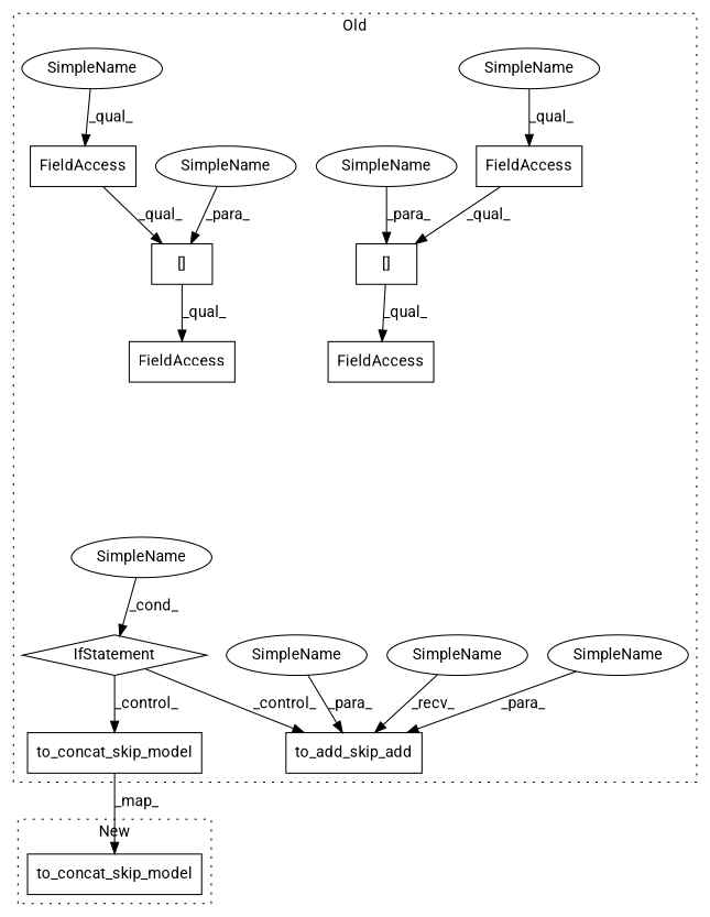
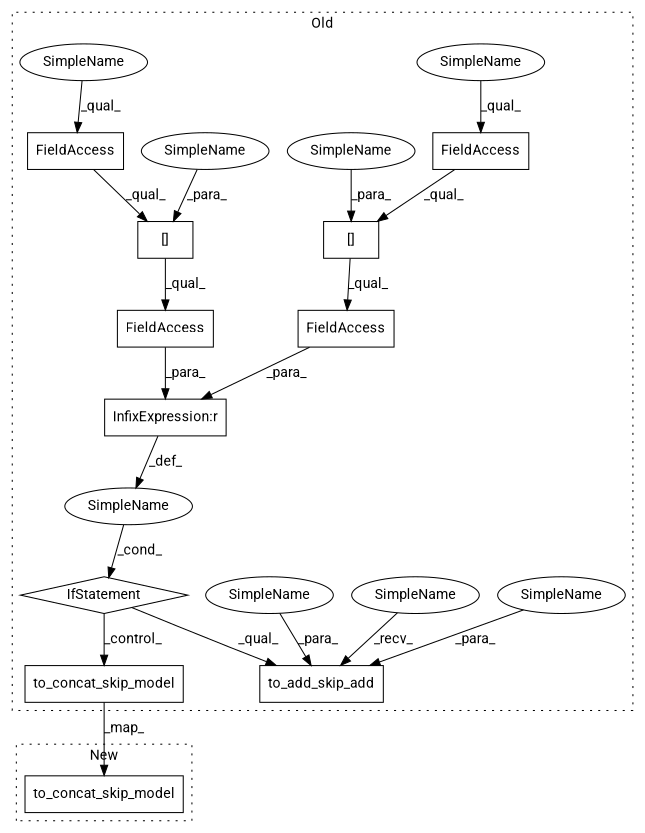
  digraph {
    fontname=Roboto
    node [a=42 fontname=Roboto l=4 s=1369 shape=box]
    edge [fontname=Roboto]
    n1 [a=32 l="21,1" label=to_concat_skip_model s="1505,1535"]
+   n2 [a=27 label="InfixExpression:r" s=1399]
    n3 [a=32 l="18,1" label=to_add_skip_add s="1449,1476"]
    n4 [a=22 l=30 label=FieldAccess]
    n5 [a=2 l="17,1" label="[]" s="1369,1390"]
    n6 [a=22 l=30 label=FieldAccess s=1403]
    n7 [a=2 l="17,1" label="[]" s="1403,1424"]
    n8 [a=22 l=16 label=FieldAccess s=1403]
    n9 [a=22 l=16 label=FieldAccess]
    n10 [a=25 l="4,2" label=IfStatement s="1365,1433" shape=diamond]
    n11 [label=SimpleName shape=ellipse l="" s=""]
    n12 [l=5 label=SimpleName shape=ellipse]
    n13 [l=5 label=SimpleName s=1443 shape=ellipse]
    n14 [l=5 label=SimpleName s=1403 shape=ellipse]
    n15 [label=SimpleName s=1467 shape=ellipse]
    n16 [label=SimpleName s=1386 shape=ellipse]
    n17 [label=SimpleName s=1420 shape=ellipse]
    n18 [label=SimpleName s=1472 shape=ellipse]
    n19 [a=32 l="21,1" label=to_concat_skip_model s="1561,1591"]
    subgraph cluster_1 {
      label=Old
      style=dotted
      n1
+     n2
      n3
      n4
      n5
      n6
      n7
      n8
      n9
      n10
      n11
      n12
      n13
      n14
      n15
      n16
      n17
      n18
    }
    subgraph cluster_2 {
      label=New
      style=dotted
      n19
    }
    n1 -> n19 [label=_map_]
+   n2 -> n11 [label=_def_]
+   n4 -> n2 [label=_para_]
    n5 -> n4 [label=_qual_]
+   n6 -> n2 [label=_para_]
    n7 -> n6 [label=_qual_]
    n8 -> n7 [label=_qual_]
    n9 -> n5 [label=_qual_]
    n10 -> n1 [label=_control_]
-   n10 -> n3 [label=_control_]
+   n10 -> n3 [label=_qual_]
    n11 -> n10 [label=_cond_]
    n12 -> n9 [label=_qual_]
    n13 -> n3 [label=_recv_]
    n14 -> n8 [label=_qual_]
    n15 -> n3 [label=_para_]
    n16 -> n5 [label=_para_]
    n17 -> n7 [label=_para_]
    n18 -> n3 [label=_para_]
  }
